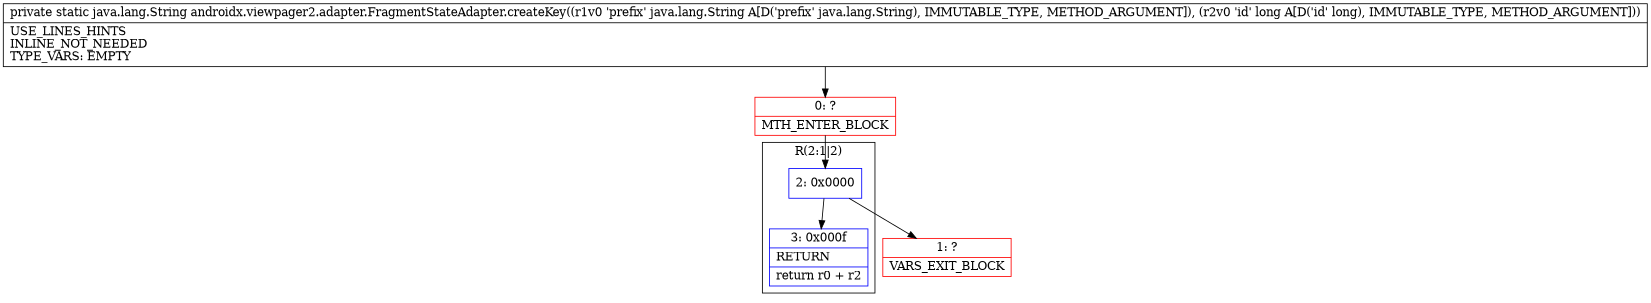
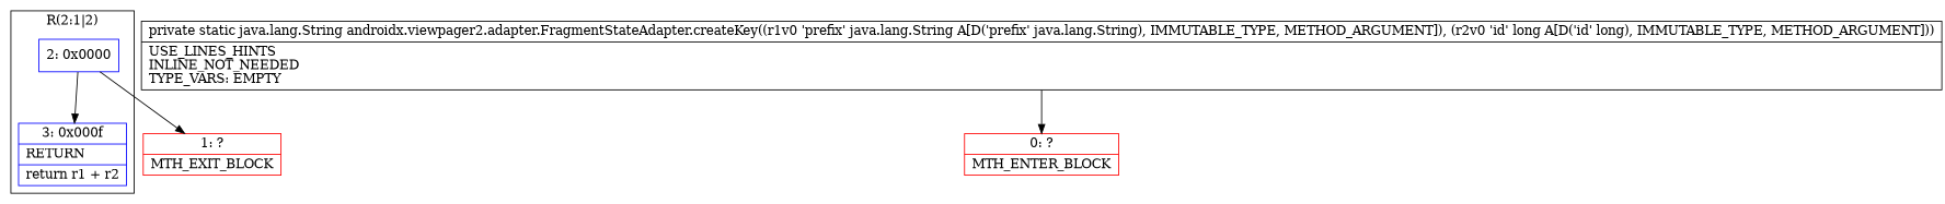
  digraph {
    node [color=blue shape=record]
    n1 [label="{2\:\ 0x0000}"]
-   n2 [label="{3\:\ 0x000f|RETURN\l|return r0 + r2\l}"]
-   n3 [color=red label="{1\:\ ?|VARS_EXIT_BLOCK\l}"]
+   n2 [label="{3\:\ 0x000f|RETURN\l|return r1 + r2\l}"]
+   n3 [color=red label="{1\:\ ?|MTH_EXIT_BLOCK\l}"]
    n4 [color=red label="{0\:\ ?|MTH_ENTER_BLOCK\l}"]
    n5 [label="{private static java.lang.String androidx.viewpager2.adapter.FragmentStateAdapter.createKey((r1v0 'prefix' java.lang.String A[D('prefix' java.lang.String), IMMUTABLE_TYPE, METHOD_ARGUMENT]), (r2v0 'id' long A[D('id' long), IMMUTABLE_TYPE, METHOD_ARGUMENT]))  | USE_LINES_HINTS\lINLINE_NOT_NEEDED\lTYPE_VARS: EMPTY\l}" color=""]
    subgraph cluster_1 {
      label="R(2:1|2)"
      n1
      n2
    }
    n1 -> n2
    n1 -> n3
-   n4 -> n1
    n5 -> n4
  }
